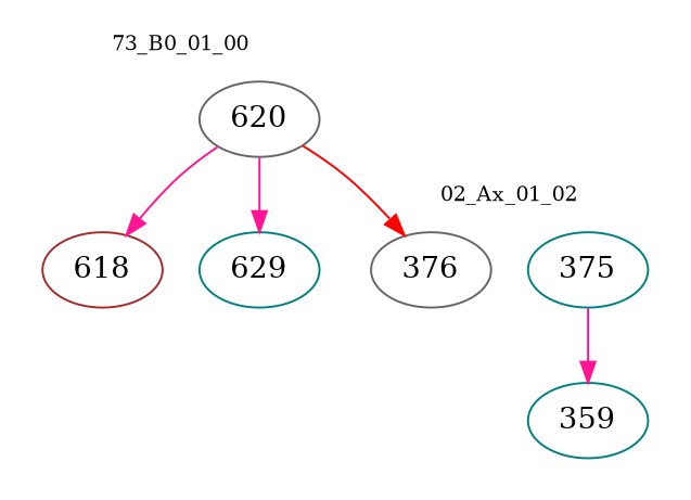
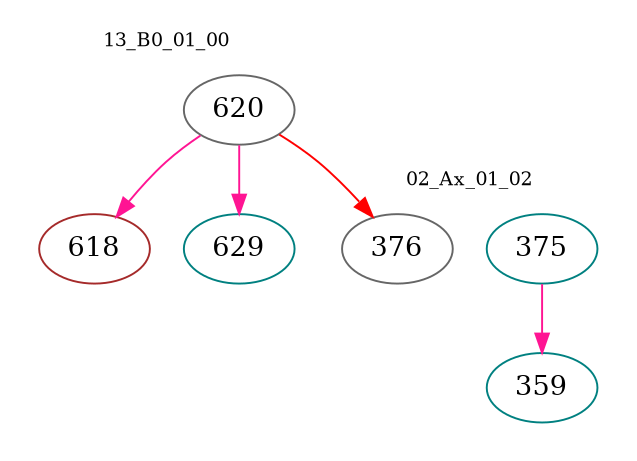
  digraph {
    node [color=teal]
    edge [color=deeppink]
    n1 [label=375]
    n2 [label=359]
    n3 [color=gray40 label=376]
    n4 [color=gray40 label=620]
    n5 [color=brown label=618]
    n6 [label=629]
    subgraph cluster_1 {
      color=white
      fontsize=10
      label="02_Ax_01_02"
      n1
      n2
      n3
    }
    subgraph cluster_2 {
      color=white
      fontsize=10
-     label="73_B0_01_00"
+     label="13_B0_01_00"
      n4
      n5
      n6
    }
    n1 -> n2
    n4 -> n3 [color=red]
    n4 -> n5
    n4 -> n6
  }
